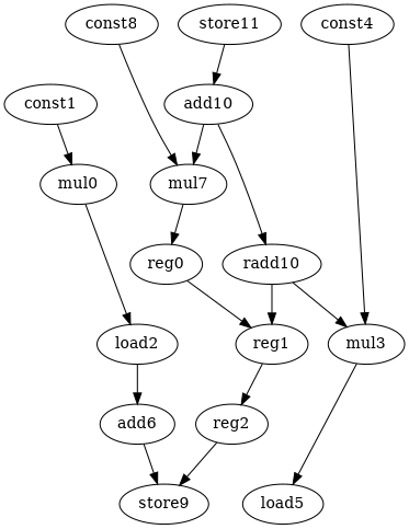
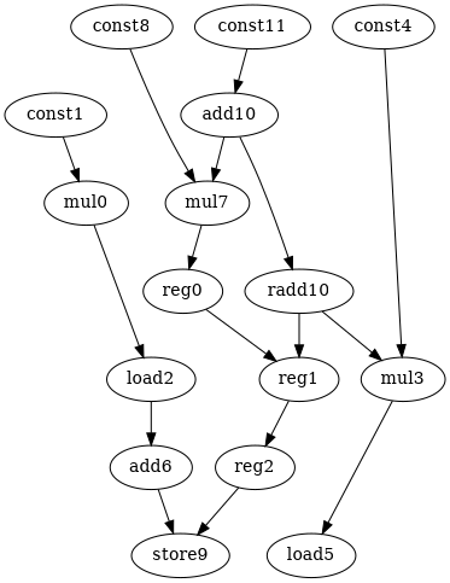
  digraph {
    edge [weight=0]
    mul0
    load2
    add6
    store9
    const1
    mul3
    load5
    const4
    mul7
    reg0
    reg1
    reg2
    const8
    add10
    radd10
-   const11 [label=store11]
+   const11
    mul0 -> load2
    load2 -> add6 [weight=1]
    add6 -> store9
    const1 -> mul0
    mul3 -> load5
    const4 -> mul3
    mul7 -> reg0
    reg0 -> reg1
    reg1 -> reg2
    reg2 -> store9
    const8 -> mul7
    add10 -> mul7
    add10 -> radd10
    radd10 -> mul3
    radd10 -> reg1 [weight=1]
    const11 -> add10
  }
